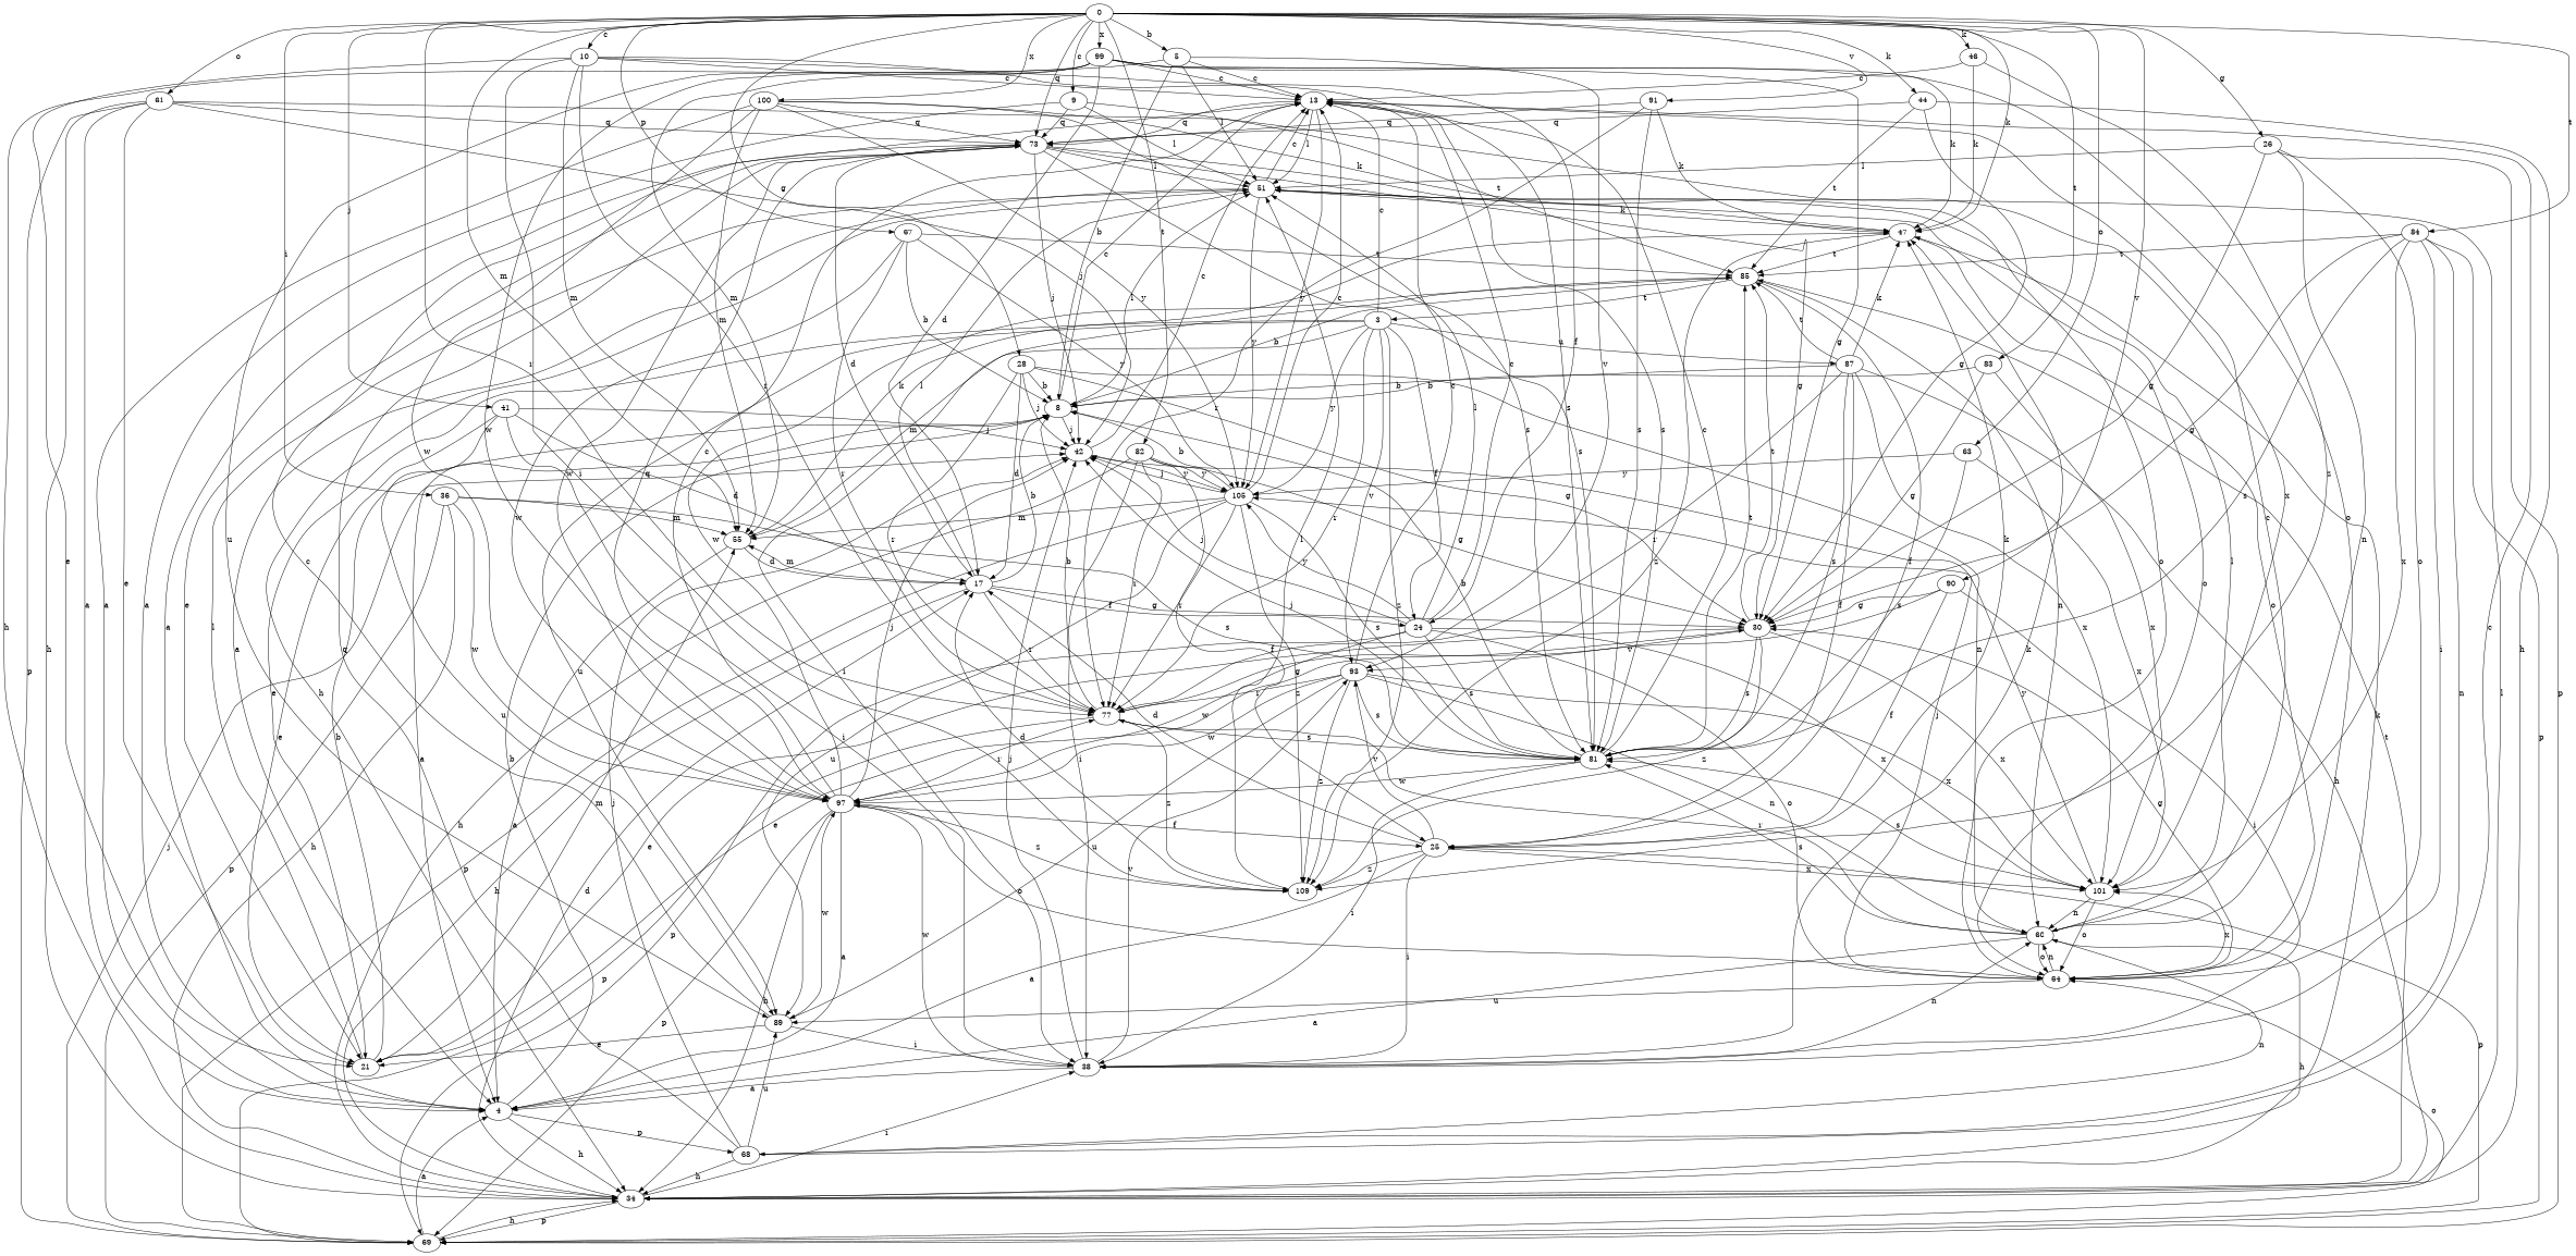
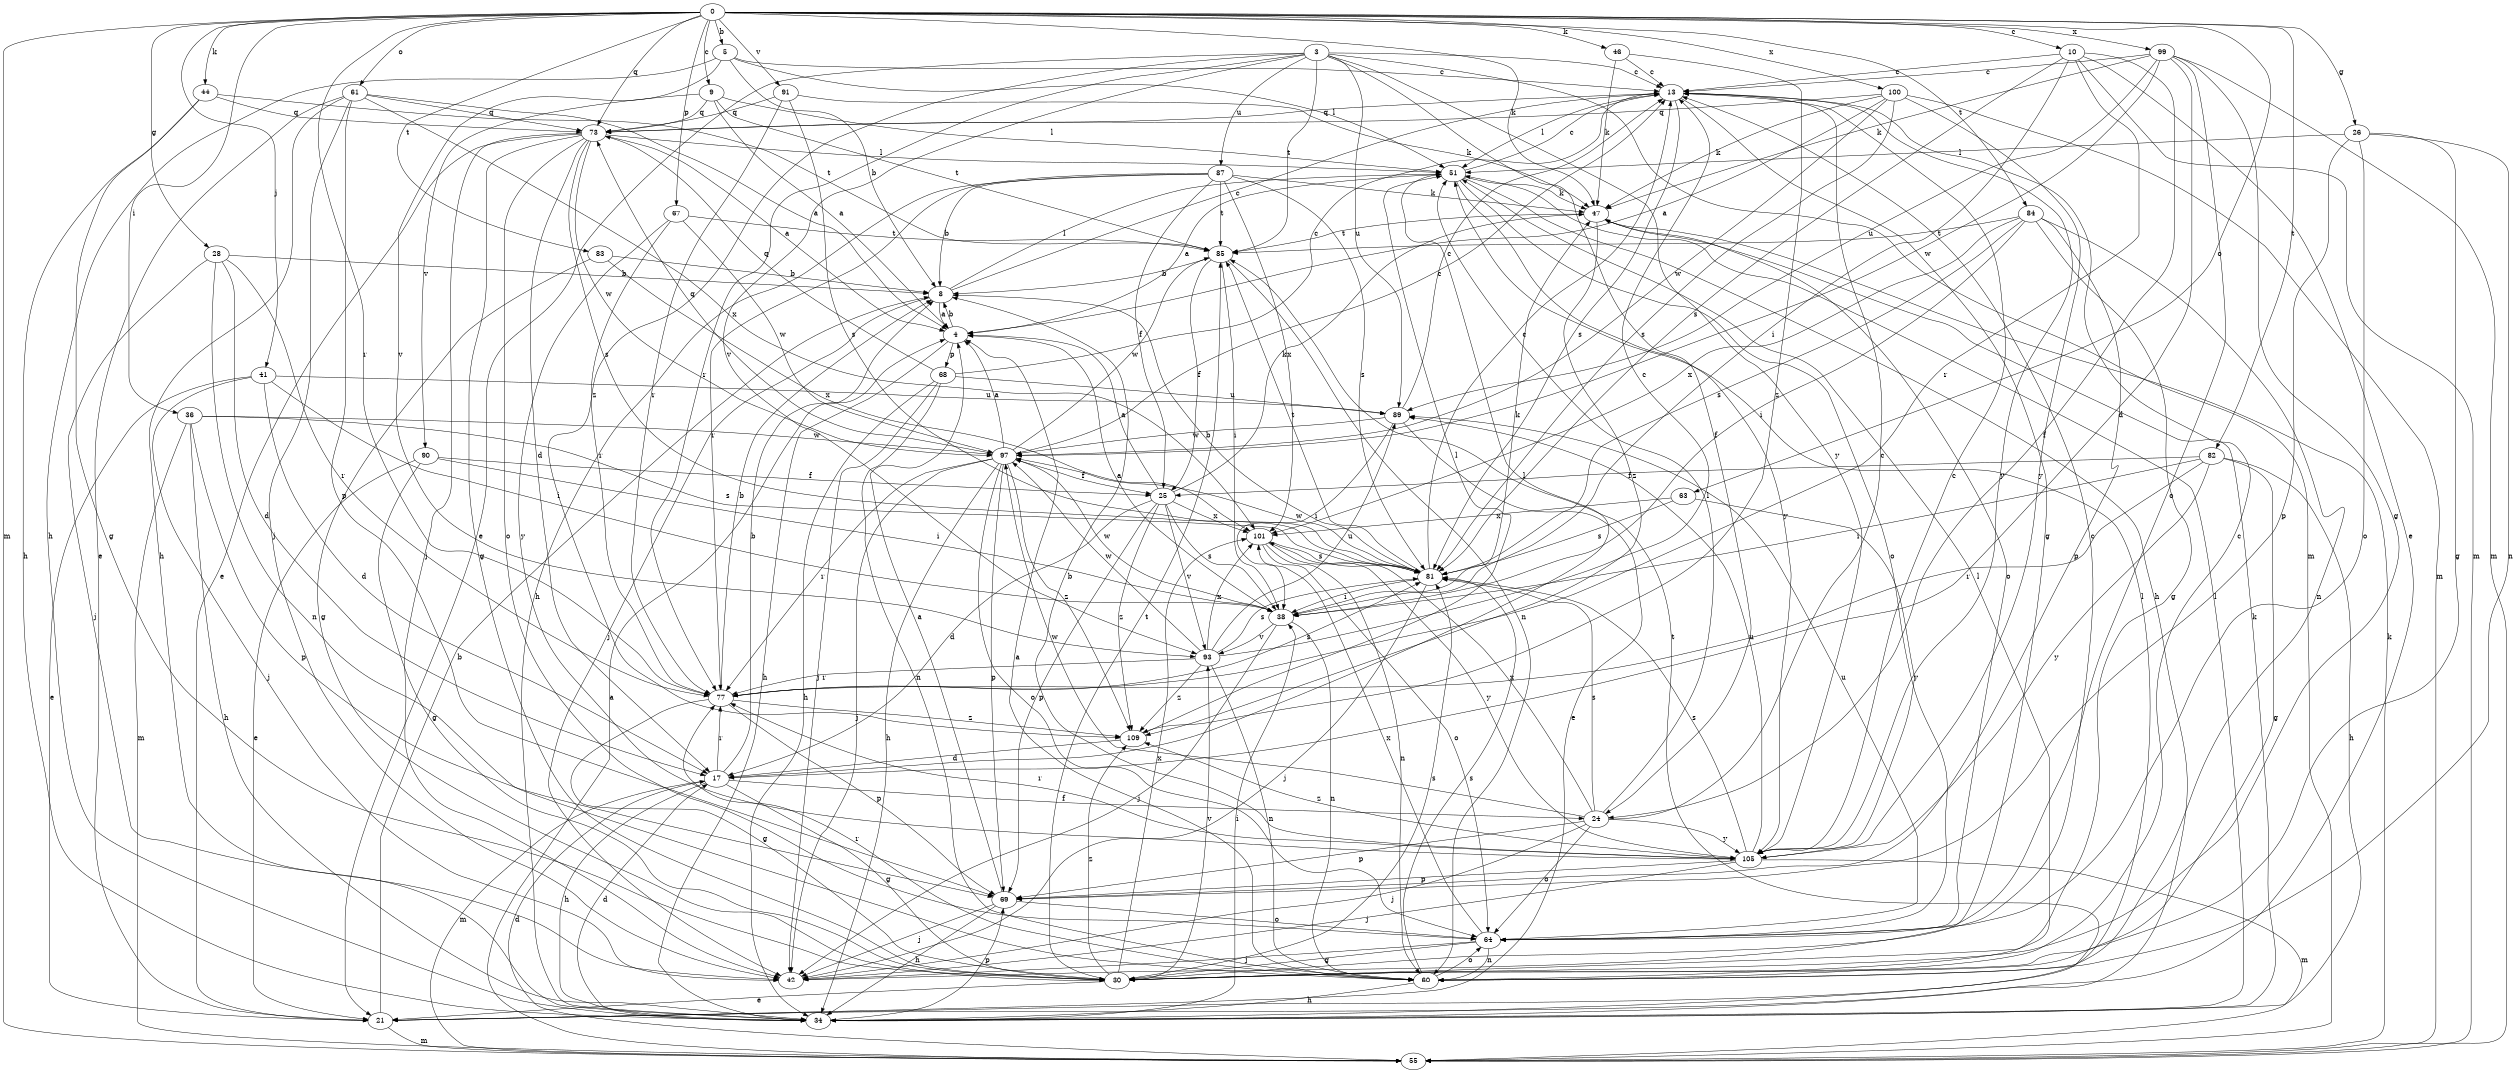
  strict digraph {
    0
    5
    9
    10
    26
    28
    36
    41
    44
    46
    47
    55
    61
    63
    67
    73
    77
    82
    83
    84
    90
    91
    99
    100
    13
    93
    8
    34
    51
    85
    4
    21
    24
    38
    81
    30
    64
    69
    60
    42
    17
    97
    89
    109
    101
    105
    25
    3
    87
    68
    0 -> 5 [label=b]
    0 -> 9 [label=c]
    0 -> 10 [label=c]
    0 -> 26 [label=g]
    0 -> 28 [label=g]
    0 -> 36 [label=i]
    0 -> 41 [label=j]
    0 -> 44 [label=k]
    0 -> 46 [label=k]
    0 -> 47 [label=k]
    0 -> 55 [label=m]
    0 -> 61 [label=o]
    0 -> 63 [label=o]
    0 -> 67 [label=p]
    0 -> 73 [label=q]
    0 -> 77 [label=r]
    0 -> 82 [label=t]
    0 -> 83 [label=t]
    0 -> 84 [label=t]
-   0 -> 90 [label=v]
+   9 -> 90 [label=v]
    0 -> 91 [label=v]
    0 -> 99 [label=x]
    0 -> 100 [label=x]
    5 -> 13 [label=c]
    5 -> 93 [label=v]
    5 -> 8 [label=b]
    5 -> 34 [label=h]
    5 -> 51 [label=l]
    9 -> 73 [label=q]
    9 -> 51 [label=l]
    9 -> 85 [label=t]
    9 -> 4 [label=a]
    10 -> 55 [label=m]
    10 -> 77 [label=r]
    10 -> 13 [label=c]
    10 -> 21 [label=e]
    10 -> 24 [label=f]
-   10 -> 109 [label=i]
+   10 -> 38 [label=i]
    10 -> 81 [label=s]
    26 -> 51 [label=l]
    26 -> 30 [label=g]
    26 -> 64 [label=o]
    26 -> 69 [label=p]
    26 -> 60 [label=n]
    28 -> 77 [label=r]
    28 -> 8 [label=b]
-   28 -> 30 [label=g]
+   13 -> 30 [label=g]
    28 -> 60 [label=n]
    28 -> 42 [label=j]
    28 -> 17 [label=d]
    36 -> 55 [label=m]
    36 -> 34 [label=h]
    36 -> 81 [label=s]
    36 -> 69 [label=p]
    36 -> 97 [label=w]
    41 -> 21 [label=e]
    41 -> 38 [label=i]
    41 -> 42 [label=j]
    41 -> 17 [label=d]
    41 -> 89 [label=u]
    44 -> 73 [label=q]
    44 -> 34 [label=h]
    44 -> 85 [label=t]
    44 -> 30 [label=g]
    46 -> 47 [label=k]
    46 -> 13 [label=c]
    46 -> 109 [label=z]
    47 -> 85 [label=t]
    47 -> 64 [label=o]
    47 -> 109 [label=z]
    55 -> 47 [label=k]
    55 -> 4 [label=a]
    55 -> 17 [label=d]
    61 -> 73 [label=q]
    61 -> 34 [label=h]
    61 -> 4 [label=a]
    61 -> 21 [label=e]
    61 -> 69 [label=p]
    61 -> 42 [label=j]
    61 -> 101 [label=x]
    63 -> 81 [label=s]
    63 -> 101 [label=x]
    63 -> 105 [label=y]
    67 -> 77 [label=r]
-   67 -> 8 [label=b]
    67 -> 85 [label=t]
    67 -> 97 [label=w]
    67 -> 105 [label=y]
    73 -> 51 [label=l]
    73 -> 4 [label=a]
    73 -> 21 [label=e]
    73 -> 81 [label=s]
    73 -> 30 [label=g]
    73 -> 64 [label=o]
    73 -> 42 [label=j]
    73 -> 17 [label=d]
    73 -> 97 [label=w]
    77 -> 8 [label=b]
    77 -> 81 [label=s]
    77 -> 30 [label=g]
    77 -> 69 [label=p]
    77 -> 109 [label=z]
    82 -> 77 [label=r]
    82 -> 34 [label=h]
    82 -> 38 [label=i]
    82 -> 30 [label=g]
    82 -> 105 [label=y]
    82 -> 25 [label=f]
    83 -> 8 [label=b]
    83 -> 30 [label=g]
    83 -> 101 [label=x]
    84 -> 85 [label=t]
    84 -> 38 [label=i]
    84 -> 81 [label=s]
    84 -> 30 [label=g]
    84 -> 69 [label=p]
-   84 -> 68 [label=n]
+   84 -> 60 [label=n]
    84 -> 101 [label=x]
    90 -> 21 [label=e]
    90 -> 38 [label=i]
    90 -> 30 [label=g]
    90 -> 25 [label=f]
    91 -> 47 [label=k]
    91 -> 73 [label=q]
    91 -> 77 [label=r]
    91 -> 81 [label=s]
    99 -> 47 [label=k]
    99 -> 55 [label=m]
    99 -> 13 [label=c]
    99 -> 30 [label=g]
    99 -> 64 [label=o]
    99 -> 17 [label=d]
    99 -> 97 [label=w]
    99 -> 89 [label=u]
    100 -> 47 [label=k]
    100 -> 55 [label=m]
    100 -> 73 [label=q]
    100 -> 4 [label=a]
    100 -> 81 [label=s]
    100 -> 97 [label=w]
    100 -> 105 [label=y]
    13 -> 73 [label=q]
    13 -> 51 [label=l]
    13 -> 81 [label=s]
    13 -> 105 [label=y]
    93 -> 77 [label=r]
    93 -> 13 [label=c]
    93 -> 81 [label=s]
    93 -> 60 [label=n]
    93 -> 97 [label=w]
    93 -> 89 [label=u]
    93 -> 109 [label=z]
    93 -> 101 [label=x]
    8 -> 13 [label=c]
    8 -> 51 [label=l]
    8 -> 4 [label=a]
    8 -> 42 [label=j]
    34 -> 47 [label=k]
    34 -> 51 [label=l]
    34 -> 85 [label=t]
    34 -> 38 [label=i]
    34 -> 69 [label=p]
    34 -> 17 [label=d]
    51 -> 47 [label=k]
    51 -> 13 [label=c]
    51 -> 34 [label=h]
    51 -> 4 [label=a]
    51 -> 64 [label=o]
    51 -> 105 [label=y]
    85 -> 8 [label=b]
    85 -> 38 [label=i]
    85 -> 60 [label=n]
    85 -> 25 [label=f]
    4 -> 8 [label=b]
    4 -> 34 [label=h]
    4 -> 68 [label=p]
    21 -> 55 [label=m]
    21 -> 8 [label=b]
    21 -> 51 [label=l]
    24 -> 13 [label=c]
    24 -> 51 [label=l]
    24 -> 81 [label=s]
    24 -> 64 [label=o]
    24 -> 69 [label=p]
    24 -> 42 [label=j]
    24 -> 97 [label=w]
    24 -> 101 [label=x]
    24 -> 105 [label=y]
    38 -> 47 [label=k]
    38 -> 93 [label=v]
    38 -> 4 [label=a]
    38 -> 60 [label=n]
    38 -> 42 [label=j]
    38 -> 97 [label=w]
    81 -> 13 [label=c]
    81 -> 8 [label=b]
    81 -> 85 [label=t]
    81 -> 38 [label=i]
    81 -> 42 [label=j]
    81 -> 97 [label=w]
    30 -> 93 [label=v]
    30 -> 85 [label=t]
    30 -> 21 [label=e]
    30 -> 81 [label=s]
    30 -> 109 [label=z]
    30 -> 101 [label=x]
    64 -> 30 [label=g]
    64 -> 60 [label=n]
    64 -> 42 [label=j]
    64 -> 89 [label=u]
    64 -> 101 [label=x]
    69 -> 34 [label=h]
    69 -> 4 [label=a]
    69 -> 64 [label=o]
    69 -> 42 [label=j]
    60 -> 77 [label=r]
    60 -> 13 [label=c]
    60 -> 34 [label=h]
    60 -> 51 [label=l]
    60 -> 4 [label=a]
    60 -> 81 [label=s]
    60 -> 64 [label=o]
    42 -> 13 [label=c]
-   42 -> 105 [label=y]
    17 -> 55 [label=m]
    17 -> 77 [label=r]
    17 -> 8 [label=b]
    17 -> 34 [label=h]
    17 -> 51 [label=l]
    17 -> 24 [label=f]
    17 -> 30 [label=g]
    97 -> 73 [label=q]
    97 -> 77 [label=r]
    97 -> 13 [label=c]
    97 -> 34 [label=h]
    97 -> 85 [label=w]
    97 -> 4 [label=a]
    97 -> 64 [label=o]
    97 -> 69 [label=p]
    97 -> 42 [label=j]
    97 -> 109 [label=z]
    97 -> 25 [label=f]
    89 -> 13 [label=c]
    89 -> 21 [label=e]
    89 -> 38 [label=i]
    89 -> 97 [label=w]
    109 -> 51 [label=l]
    109 -> 17 [label=d]
    101 -> 81 [label=s]
    101 -> 64 [label=o]
    101 -> 60 [label=n]
    101 -> 105 [label=y]
    105 -> 55 [label=m]
    105 -> 77 [label=r]
    105 -> 13 [label=c]
    105 -> 8 [label=b]
    105 -> 81 [label=s]
    105 -> 69 [label=p]
    105 -> 42 [label=j]
    105 -> 89 [label=u]
    105 -> 109 [label=z]
    25 -> 47 [label=k]
    25 -> 93 [label=v]
    25 -> 4 [label=a]
-   25 -> 38 [label=i]
+   25 -> 38 [label=s]
    25 -> 69 [label=p]
    25 -> 17 [label=d]
    25 -> 109 [label=z]
    25 -> 101 [label=x]
    3 -> 55 [label=m]
    3 -> 77 [label=r]
    3 -> 13 [label=c]
    3 -> 93 [label=v]
-   85 -> 3 [label=t]
+   3 -> 85 [label=t]
    3 -> 21 [label=e]
    3 -> 24 [label=f]
    3 -> 89 [label=u]
    3 -> 109 [label=z]
    3 -> 105 [label=y]
    3 -> 87 [label=u]
    87 -> 47 [label=k]
    87 -> 77 [label=r]
    87 -> 8 [label=b]
    87 -> 34 [label=h]
    87 -> 85 [label=t]
    87 -> 81 [label=s]
    87 -> 101 [label=x]
    87 -> 25 [label=f]
    68 -> 73 [label=q]
    68 -> 13 [label=c]
    68 -> 34 [label=h]
    68 -> 60 [label=n]
    68 -> 42 [label=j]
    68 -> 89 [label=u]
  }
